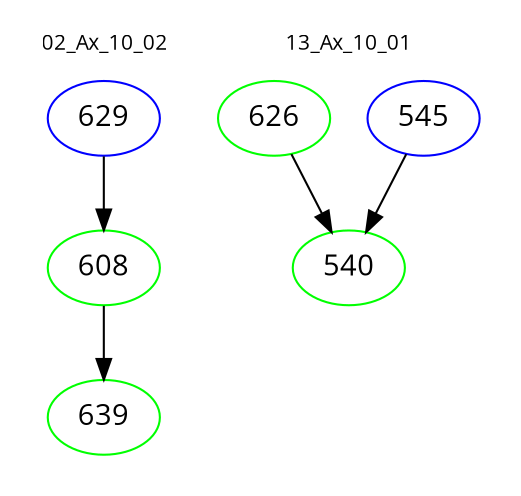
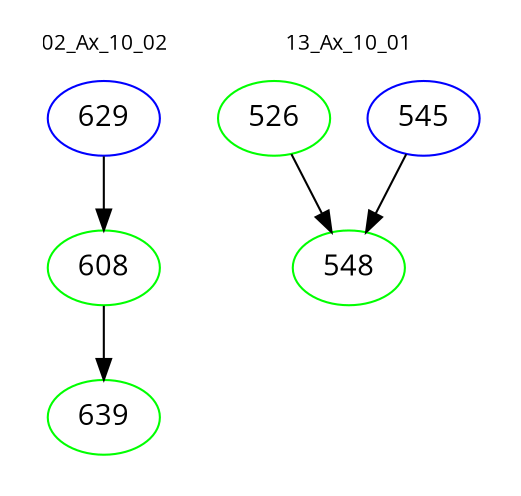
  digraph {
    fontname="Open Sans"
    node [color=green fontname="Open Sans"]
    edge [color=black fontname="Open Sans"]
    n1 [color=blue label=629]
    n2 [label=608]
    n3 [label=639]
    n4 [color=blue label=545]
-   n5 [label=626]
-   n6 [label=540]
+   n5 [label=526]
+   n6 [label=548]
    subgraph cluster_1 {
      color=white
      fontsize=10
      label="02_Ax_10_02"
      n1
      n2
      n3
    }
    subgraph cluster_2 {
      color=white
      fontsize=10
      label="13_Ax_10_01"
      n4
      n5
      n6
    }
    n1 -> n2
    n2 -> n3
    n4 -> n6
    n5 -> n6
  }
